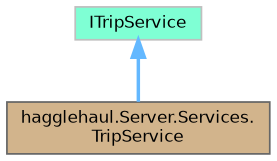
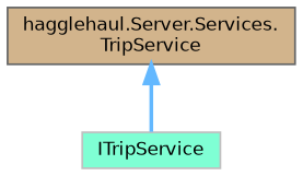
  digraph {
    node [fontname=Helvetica fontsize=10 shape=box style=filled]
    n1 [color=gray40 fillcolor=tan fontcolor=black height=0.2 label="hagglehaul.Server.Services.\lTripService" width=0.4]
    n2 [color=grey75 fillcolor=aquamarine height=0.2 label=ITripService width=0.4]
-   n2 -> n1 [color=steelblue1 dir=back fontname=Helvetica fontsize=10 labelfontname=Helvetica labelfontsize=10 style=bold]
+   n1 -> n2 [color=steelblue1 dir=back fontname=Helvetica fontsize=10 labelfontname=Helvetica labelfontsize=10 style=bold]
  }
